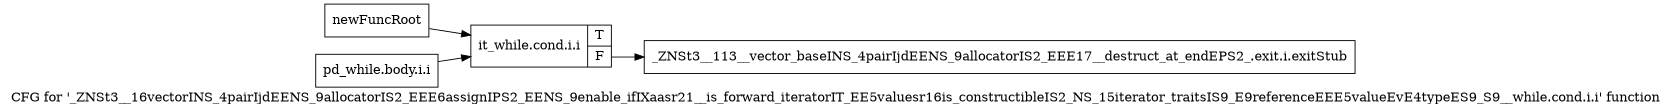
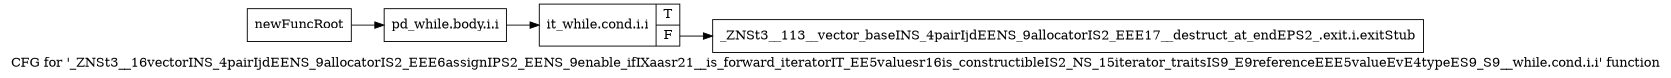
  digraph {
    label="CFG for '_ZNSt3__16vectorINS_4pairIjdEENS_9allocatorIS2_EEE6assignIPS2_EENS_9enable_ifIXaasr21__is_forward_iteratorIT_EE5valuesr16is_constructibleIS2_NS_15iterator_traitsIS9_E9referenceEEE5valueEvE4typeES9_S9__while.cond.i.i' function"
    rankdir=LR
    node [shape=record]
    n1 [label="{newFuncRoot}"]
    n2 [label="{it_while.cond.i.i|{<s0>T|<s1>F}}"]
    n3 [label="{_ZNSt3__113__vector_baseINS_4pairIjdEENS_9allocatorIS2_EEE17__destruct_at_endEPS2_.exit.i.exitStub}"]
    n4 [label="{pd_while.body.i.i}"]
-   n1 -> n2
+   n1 -> n4
    n2 -> n3 [tailport=s1]
    n4 -> n2
  }
